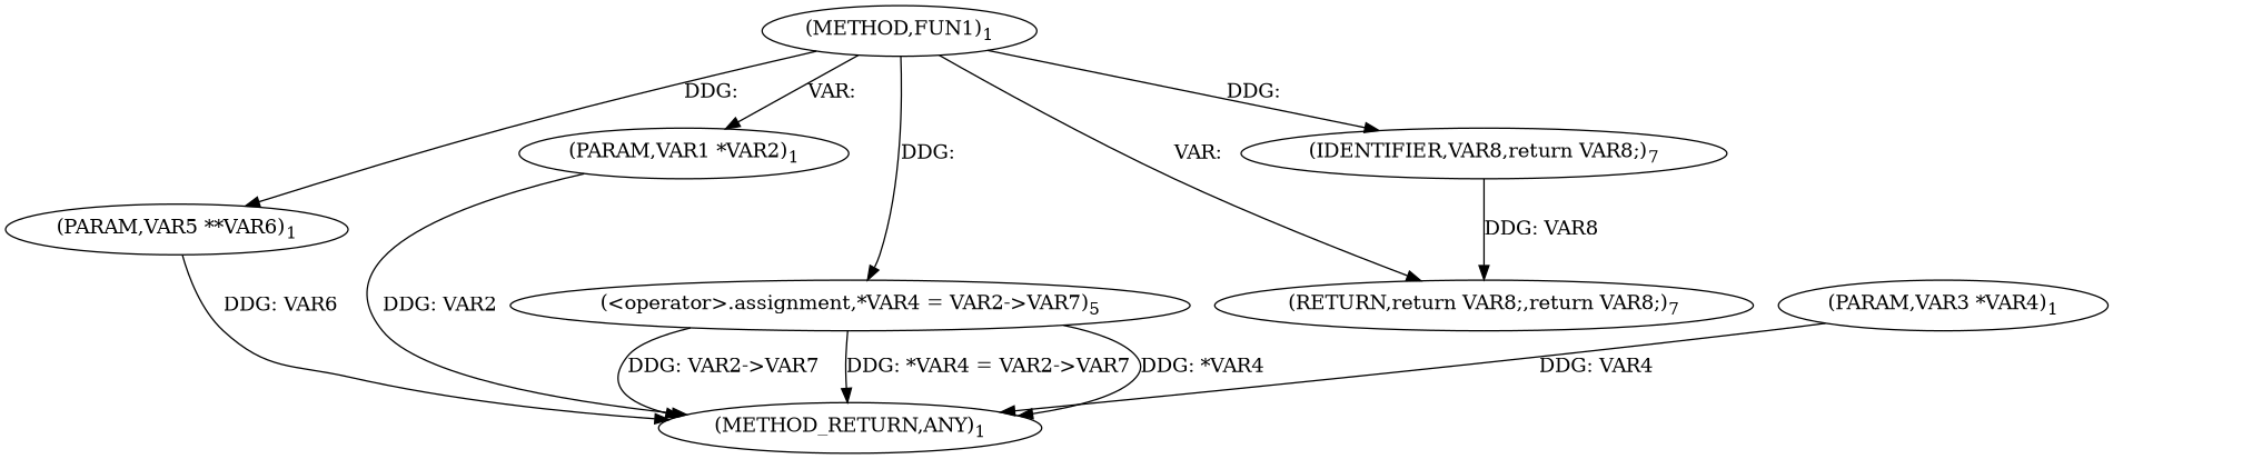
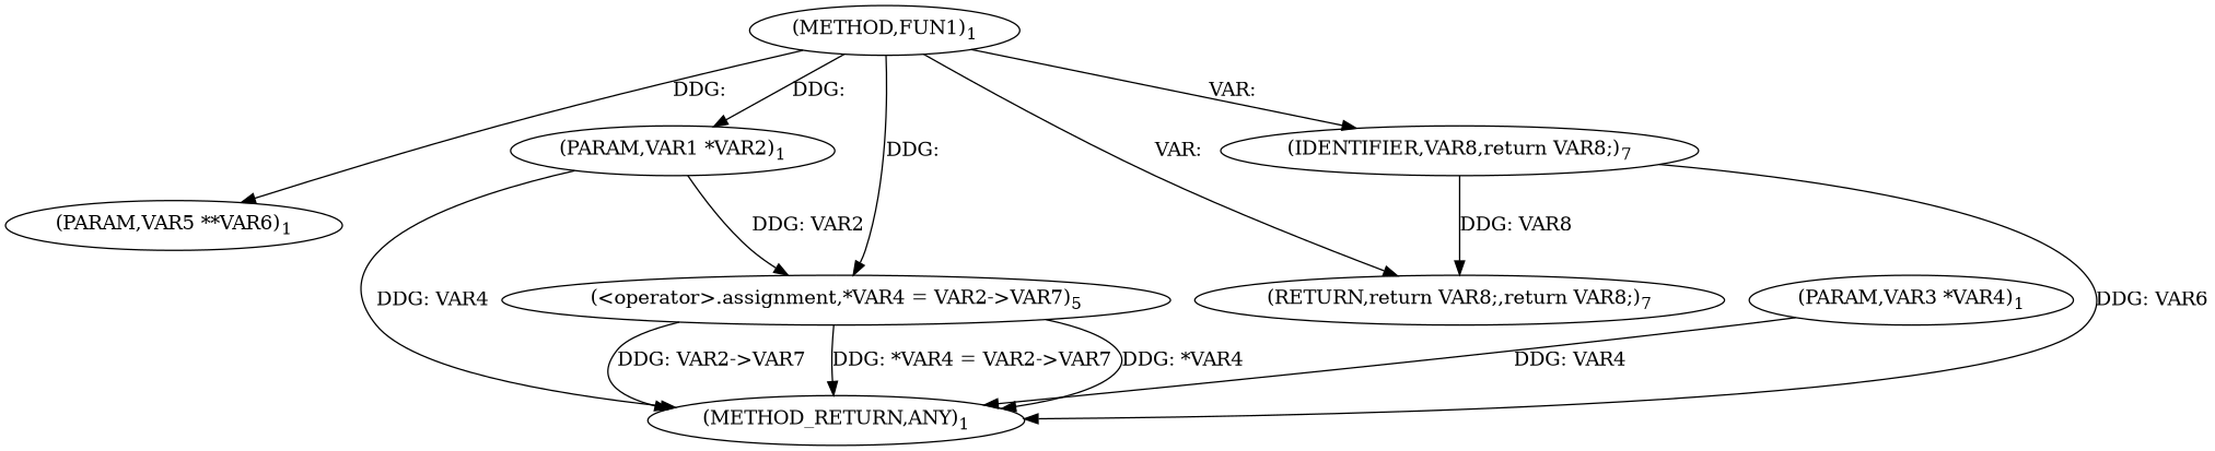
  digraph {
    n1 [label=<(METHOD,FUN1)<SUB>1</SUB>>]
    n2 [label=<(PARAM,VAR1 *VAR2)<SUB>1</SUB>>]
    n3 [label=<(PARAM,VAR5 **VAR6)<SUB>1</SUB>>]
    n4 [label=<(RETURN,return VAR8;,return VAR8;)<SUB>7</SUB>>]
    n5 [label=<(IDENTIFIER,VAR8,return VAR8;)<SUB>7</SUB>>]
    n6 [label=<(&lt;operator&gt;.assignment,*VAR4 = VAR2-&gt;VAR7)<SUB>5</SUB>>]
    n7 [label=<(METHOD_RETURN,ANY)<SUB>1</SUB>>]
    n8 [label=<(PARAM,VAR3 *VAR4)<SUB>1</SUB>>]
-   n1 -> n2 [label="VAR: "]
+   n1 -> n2 [label="DDG: "]
    n1 -> n3 [label="DDG: "]
    n1 -> n4 [label="VAR: "]
-   n1 -> n5 [label="DDG: "]
+   n1 -> n5 [label="VAR: "]
    n1 -> n6 [label="DDG: "]
-   n2 -> n7 [label="DDG: VAR2"]
-   n3 -> n7 [label="DDG: VAR6"]
+   n2 -> n6 [label="DDG: VAR2"]
+   n2 -> n7 [label="DDG: VAR4"]
+   n5 -> n7 [label="DDG: VAR6"]
    n5 -> n4 [label="DDG: VAR8"]
    n6 -> n7 [label="DDG: *VAR4"]
    n6 -> n7 [label="DDG: VAR2-&gt;VAR7"]
    n6 -> n7 [label="DDG: *VAR4 = VAR2-&gt;VAR7"]
    n8 -> n7 [label="DDG: VAR4"]
  }
